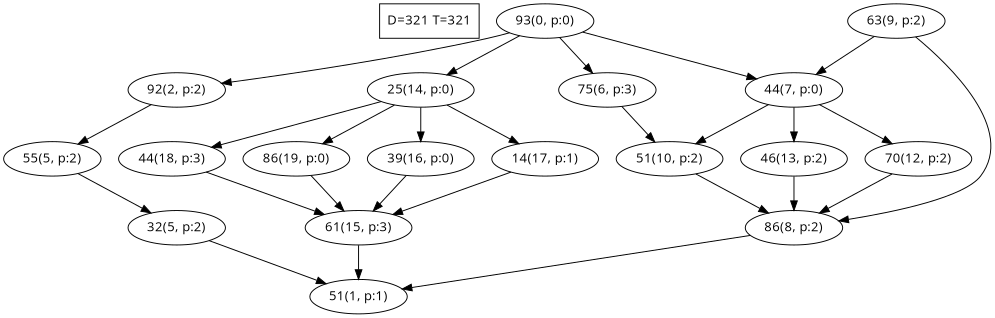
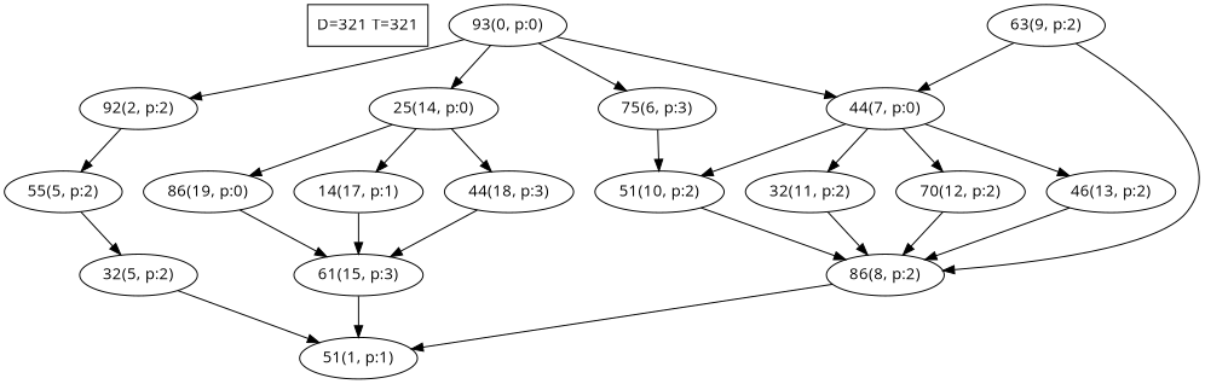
  digraph {
    fontname="Open Sans"
    node [fontname="Open Sans"]
    edge [fontname="Open Sans"]
    n1 [label="D=321 T=321" shape=box]
    n2 [label="93(0, p:0)"]
    n3 [label="92(2, p:2)"]
    n4 [label="75(6, p:3)"]
    n5 [label="44(7, p:0)"]
    n6 [label="25(14, p:0)"]
    n7 [label="55(5, p:2)"]
    n8 [label="51(10, p:2)"]
+   n9 [label="32(11, p:2)"]
    n10 [label="70(12, p:2)"]
    n11 [label="46(13, p:2)"]
-   n12 [label="39(16, p:0)"]
    n13 [label="14(17, p:1)"]
    n14 [label="44(18, p:3)"]
    n15 [label="86(19, p:0)"]
    n16 [label="51(1, p:1)"]
    n17 [label="32(5, p:2)"]
    n18 [label="63(9, p:2)"]
    n19 [label="86(8, p:2)"]
    n20 [label="61(15, p:3)"]
    n2 -> n3
    n2 -> n4
    n2 -> n5
    n2 -> n6
    n3 -> n7
    n4 -> n8
    n5 -> n8
+   n5 -> n9
    n5 -> n10
    n5 -> n11
-   n6 -> n12
    n6 -> n13
    n6 -> n14
    n6 -> n15
    n7 -> n17
    n8 -> n19
+   n9 -> n19
    n10 -> n19
    n11 -> n19
-   n12 -> n20
    n13 -> n20
    n14 -> n20
    n15 -> n20
    n17 -> n16
    n18 -> n5
    n18 -> n19
    n19 -> n16
    n20 -> n16
  }
